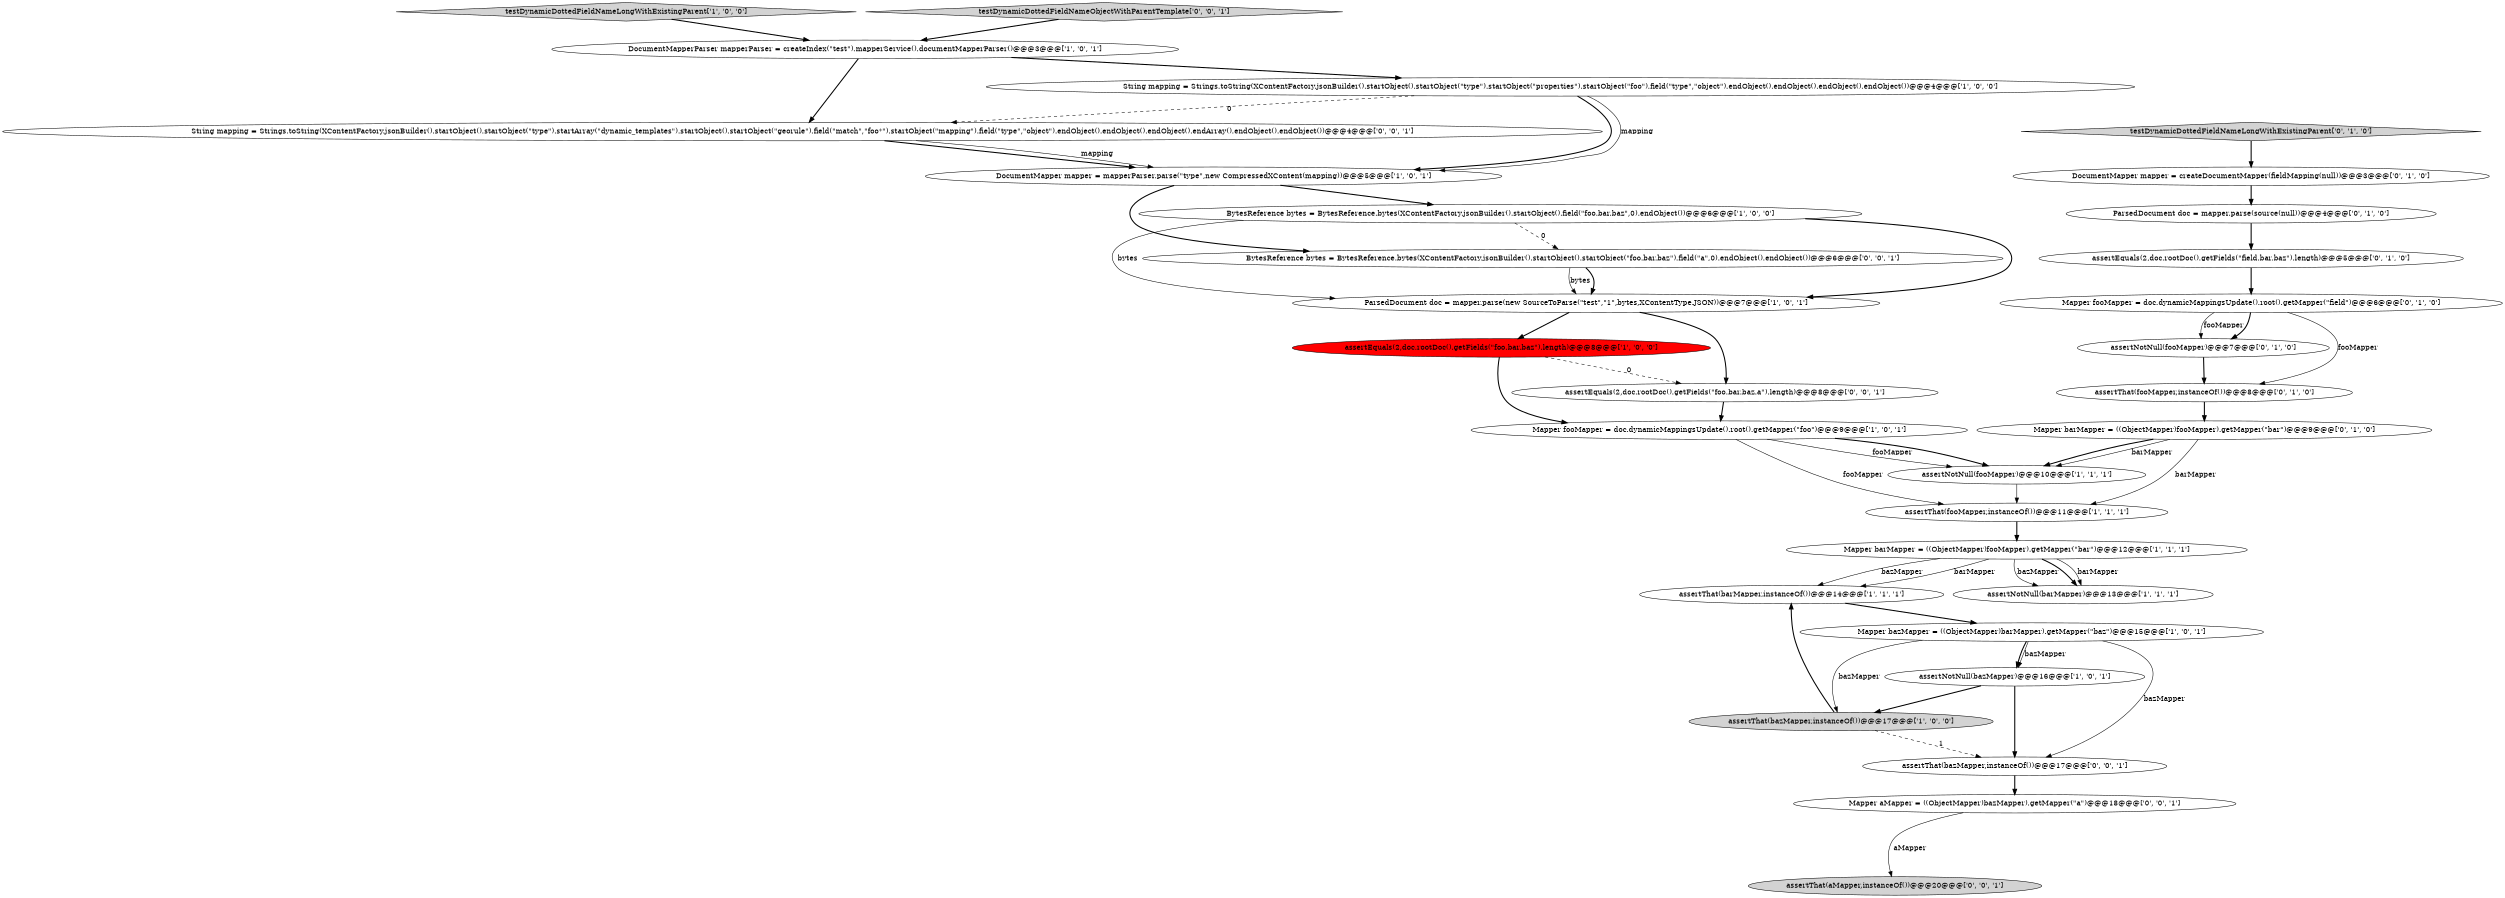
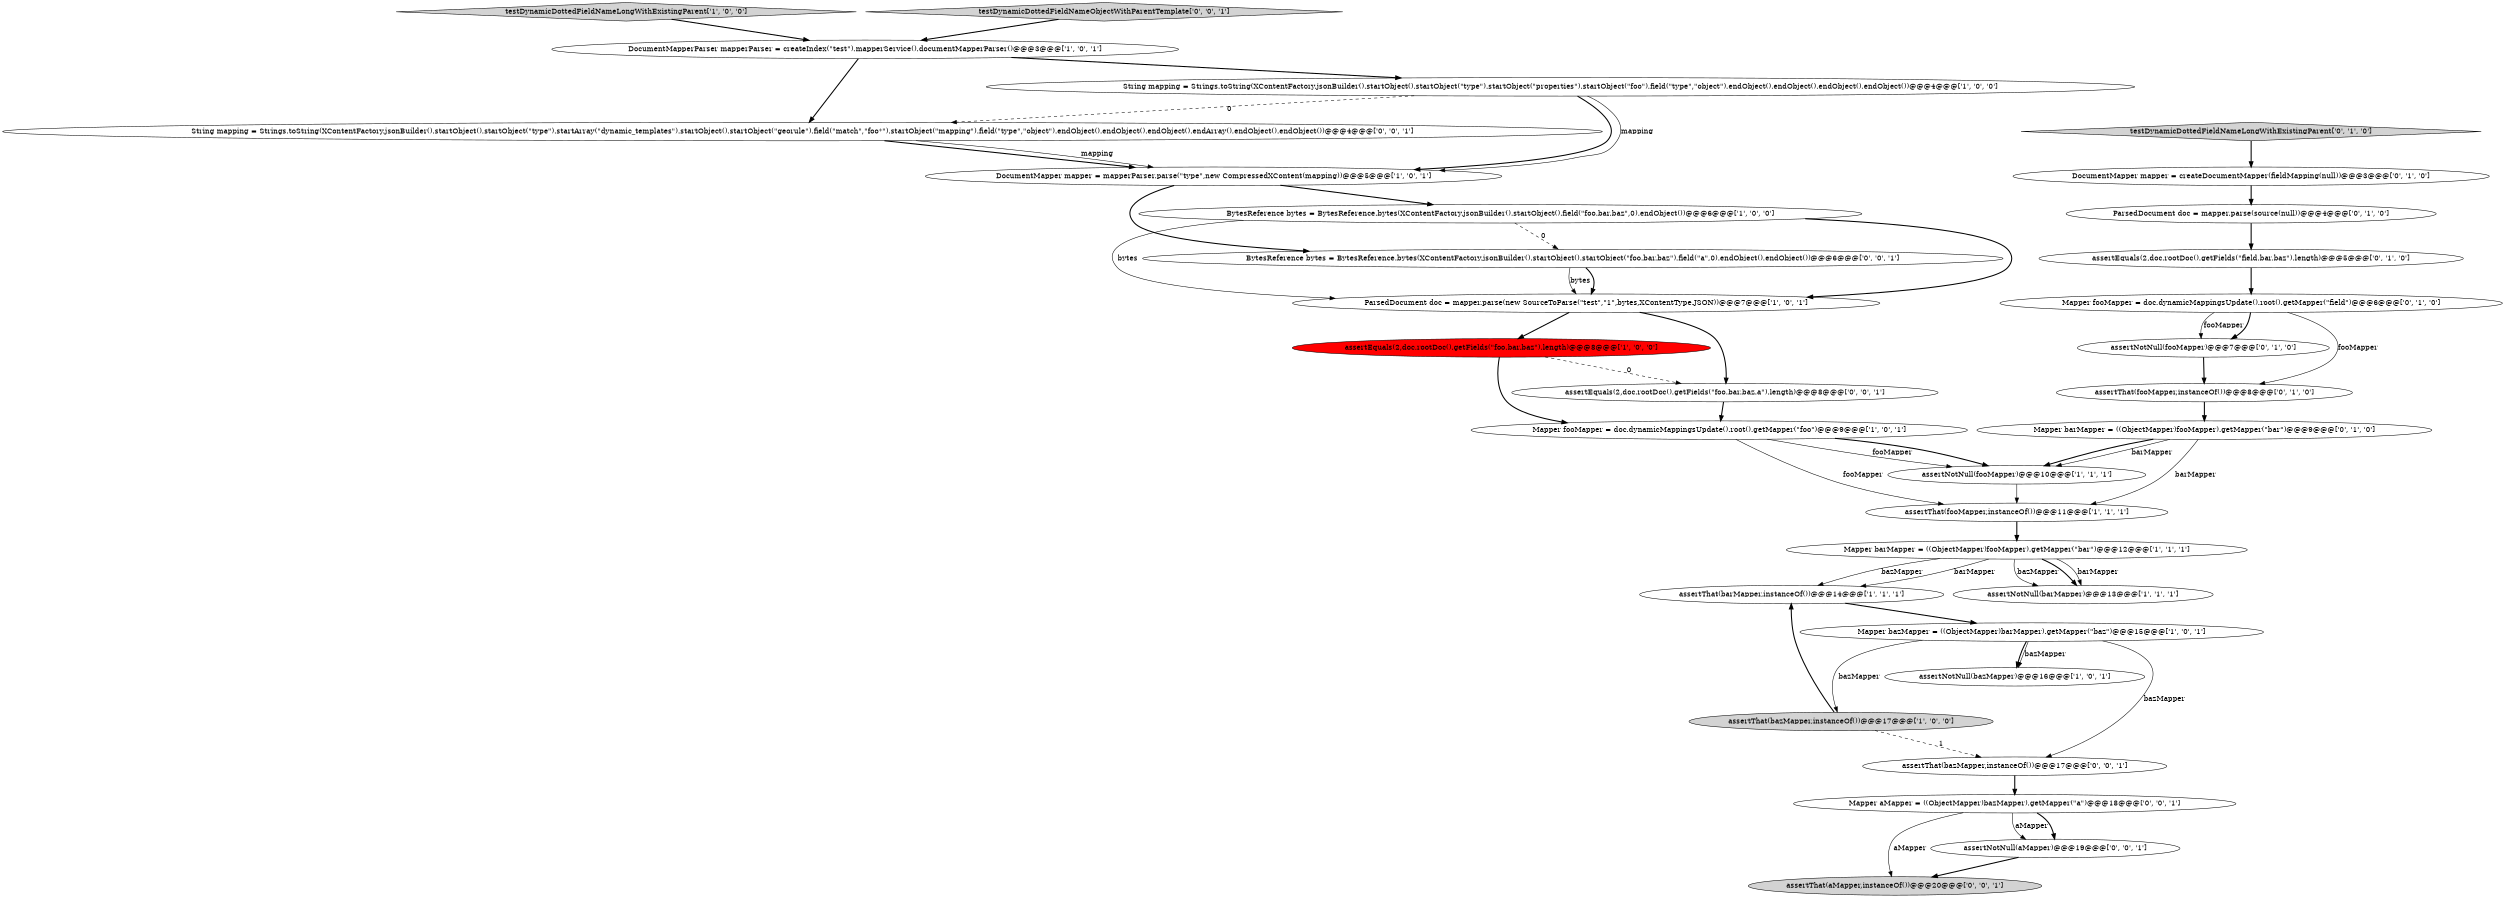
  digraph {
    node [fillcolor=white shape=ellipse style=filled]
    edge [style=bold]
    n1 [label="assertNotNull(fooMapper)@@@10@@@['1', '1', '1']"]
    n2 [label="assertThat(fooMapper,instanceOf())@@@11@@@['1', '1', '1']"]
    n3 [label="Mapper barMapper = ((ObjectMapper)fooMapper).getMapper(\"bar\")@@@12@@@['1', '1', '1']"]
    n4 [label="Mapper fooMapper = doc.dynamicMappingsUpdate().root().getMapper(\"foo\")@@@9@@@['1', '0', '1']"]
    n5 [label="Mapper aMapper = ((ObjectMapper)bazMapper).getMapper(\"a\")@@@18@@@['0', '0', '1']"]
+   n6 [label="assertNotNull(aMapper)@@@19@@@['0', '0', '1']"]
    n7 [fillcolor=lightgray label="assertThat(aMapper,instanceOf())@@@20@@@['0', '0', '1']"]
    n8 [fillcolor=red label="assertEquals(2,doc.rootDoc().getFields(\"foo.bar.baz\").length)@@@8@@@['1', '0', '0']"]
    n9 [label="assertEquals(2,doc.rootDoc().getFields(\"foo.bar.baz.a\").length)@@@8@@@['0', '0', '1']"]
    n10 [label="DocumentMapper mapper = createDocumentMapper(fieldMapping(null))@@@3@@@['0', '1', '0']"]
    n11 [label="ParsedDocument doc = mapper.parse(source(null))@@@4@@@['0', '1', '0']"]
    n12 [label="assertEquals(2,doc.rootDoc().getFields(\"field.bar.baz\").length)@@@5@@@['0', '1', '0']"]
    n13 [label="Mapper fooMapper = doc.dynamicMappingsUpdate().root().getMapper(\"field\")@@@6@@@['0', '1', '0']"]
    n14 [label="assertThat(fooMapper,instanceOf())@@@8@@@['0', '1', '0']"]
    n15 [label="assertNotNull(fooMapper)@@@7@@@['0', '1', '0']"]
    n16 [fillcolor=lightgray label="testDynamicDottedFieldNameLongWithExistingParent['1', '0', '0']" shape=diamond]
    n17 [label="DocumentMapperParser mapperParser = createIndex(\"test\").mapperService().documentMapperParser()@@@3@@@['1', '0', '1']"]
    n18 [label="String mapping = Strings.toString(XContentFactory.jsonBuilder().startObject().startObject(\"type\").startObject(\"properties\").startObject(\"foo\").field(\"type\",\"object\").endObject().endObject().endObject().endObject())@@@4@@@['1', '0', '0']"]
    n19 [label="String mapping = Strings.toString(XContentFactory.jsonBuilder().startObject().startObject(\"type\").startArray(\"dynamic_templates\").startObject().startObject(\"georule\").field(\"match\",\"foo*\").startObject(\"mapping\").field(\"type\",\"object\").endObject().endObject().endObject().endArray().endObject().endObject())@@@4@@@['0', '0', '1']"]
    n20 [label="DocumentMapper mapper = mapperParser.parse(\"type\",new CompressedXContent(mapping))@@@5@@@['1', '0', '1']"]
    n21 [label="BytesReference bytes = BytesReference.bytes(XContentFactory.jsonBuilder().startObject().startObject(\"foo.bar.baz\").field(\"a\",0).endObject().endObject())@@@6@@@['0', '0', '1']"]
    n22 [label="BytesReference bytes = BytesReference.bytes(XContentFactory.jsonBuilder().startObject().field(\"foo.bar.baz\",0).endObject())@@@6@@@['1', '0', '0']"]
    n23 [label="assertThat(barMapper,instanceOf())@@@14@@@['1', '1', '1']"]
    n24 [label="assertNotNull(barMapper)@@@13@@@['1', '1', '1']"]
    n25 [label="Mapper bazMapper = ((ObjectMapper)barMapper).getMapper(\"baz\")@@@15@@@['1', '0', '1']"]
    n26 [label="ParsedDocument doc = mapper.parse(new SourceToParse(\"test\",\"1\",bytes,XContentType.JSON))@@@7@@@['1', '0', '1']"]
    n27 [label="assertThat(bazMapper,instanceOf())@@@17@@@['0', '0', '1']"]
    n28 [label="assertNotNull(bazMapper)@@@16@@@['1', '0', '1']"]
    n29 [fillcolor=lightgray label="assertThat(bazMapper,instanceOf())@@@17@@@['1', '0', '0']"]
    n30 [label="Mapper barMapper = ((ObjectMapper)fooMapper).getMapper(\"bar\")@@@9@@@['0', '1', '0']"]
    n31 [fillcolor=lightgray label="testDynamicDottedFieldNameLongWithExistingParent['0', '1', '0']" shape=diamond]
    n32 [fillcolor=lightgray label="testDynamicDottedFieldNameObjectWithParentTemplate['0', '0', '1']" shape=diamond]
    n1 -> n2 [style=solid]
    n2 -> n3
    n3 -> n23 [label=bazMapper style=solid]
    n3 -> n23 [label=barMapper style=solid]
    n3 -> n24 [label=barMapper style=solid]
    n3 -> n24 [label=bazMapper style=solid]
    n3 -> n24
    n4 -> n1
    n4 -> n1 [label=fooMapper style=solid]
    n4 -> n2 [label=fooMapper style=solid]
+   n5 -> n6 [label=aMapper style=solid]
+   n5 -> n6
    n5 -> n7 [label=aMapper style=solid]
+   n6 -> n7
    n8 -> n4
    n8 -> n9 [label=0 style=dashed]
    n9 -> n4
    n10 -> n11
    n11 -> n12
    n12 -> n13
    n13 -> n14 [label=fooMapper style=solid]
    n13 -> n15 [label=fooMapper style=solid]
    n13 -> n15
    n14 -> n30
    n15 -> n14
    n16 -> n17
    n17 -> n18
    n17 -> n19
    n18 -> n19 [label=0 style=dashed]
    n18 -> n20
    n18 -> n20 [label=mapping style=solid]
    n19 -> n20
    n19 -> n20 [label=mapping style=solid]
    n20 -> n21
    n20 -> n22
    n21 -> n26
    n21 -> n26 [label=bytes style=solid]
    n22 -> n21 [label=0 style=dashed]
    n22 -> n26
    n22 -> n26 [label=bytes style=solid]
    n23 -> n25
    n25 -> n27 [label=bazMapper style=solid]
    n25 -> n28 [label=bazMapper style=solid]
    n25 -> n28
    n25 -> n29 [label=bazMapper style=solid]
    n26 -> n8
    n26 -> n9
    n27 -> n5
-   n28 -> n27
-   n28 -> n29
    n29 -> n23
    n29 -> n27 [label=1 style=dashed]
    n30 -> n1
    n30 -> n1 [label=barMapper style=solid]
    n30 -> n2 [label=barMapper style=solid]
    n31 -> n10
    n32 -> n17
  }
